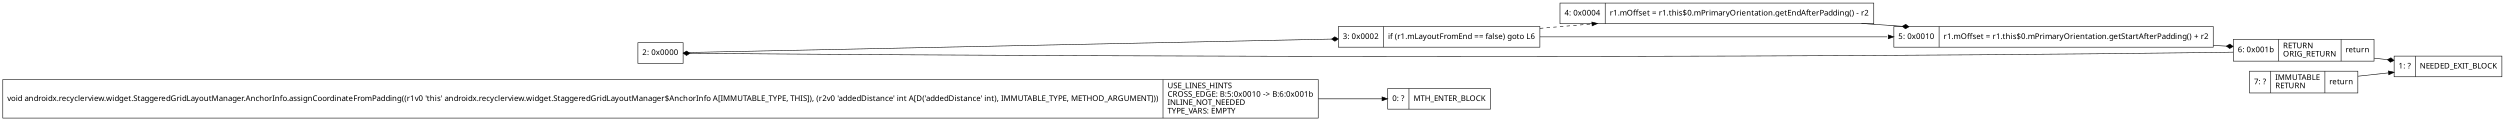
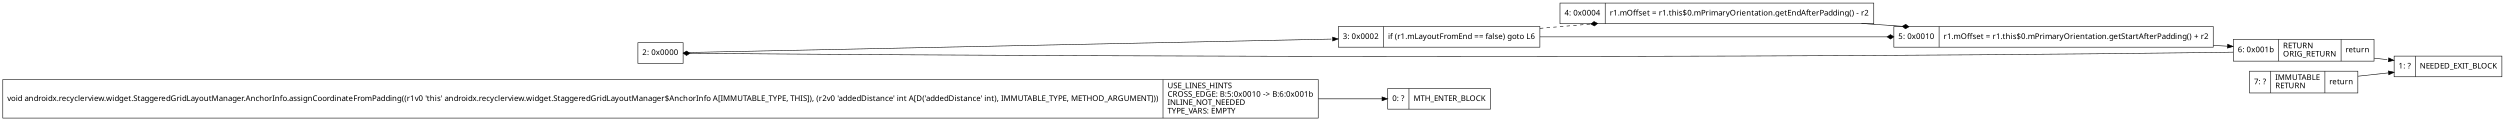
  digraph {
    fontname="Noto Sans"
    rankdir=LR
    node [fontname="Noto Sans" shape=record]
    edge [arrowhead=diamond fontname="Noto Sans"]
    n1 [label="{0\:\ ?|MTH_ENTER_BLOCK\l}"]
    n2 [label="{2\:\ 0x0000}"]
    n3 [label="{3\:\ 0x0002|if (r1.mLayoutFromEnd == false) goto L6\l}"]
    n4 [label="{4\:\ 0x0004|r1.mOffset = r1.this$0.mPrimaryOrientation.getEndAfterPadding() \- r2\l}"]
    n5 [label="{5\:\ 0x0010|r1.mOffset = r1.this$0.mPrimaryOrientation.getStartAfterPadding() + r2\l}"]
    n6 [label="{6\:\ 0x001b|RETURN\lORIG_RETURN\l|return\l}"]
    n7 [label="{7\:\ ?|IMMUTABLE\lRETURN\l|return\l}"]
    n8 [label="{1\:\ ?|NEEDED_EXIT_BLOCK\l}"]
    n9 [label="{void androidx.recyclerview.widget.StaggeredGridLayoutManager.AnchorInfo.assignCoordinateFromPadding((r1v0 'this' androidx.recyclerview.widget.StaggeredGridLayoutManager$AnchorInfo A[IMMUTABLE_TYPE, THIS]), (r2v0 'addedDistance' int A[D('addedDistance' int), IMMUTABLE_TYPE, METHOD_ARGUMENT]))  | USE_LINES_HINTS\lCROSS_EDGE: B:5:0x0010 \-\> B:6:0x001b\lINLINE_NOT_NEEDED\lTYPE_VARS: EMPTY\l}"]
-   n2 -> n3
-   n3 -> n4 [arrowhead=normal style=dashed]
-   n3 -> n5 [arrowhead=normal]
+   n2 -> n3 [arrowhead=normal]
+   n3 -> n4 [style=dashed]
+   n3 -> n5
    n4 -> n5
-   n5 -> n6
+   n5 -> n6 [arrowhead=normal]
    n6 -> n2
-   n6 -> n8
+   n6 -> n8 [arrowhead=normal]
    n7 -> n8 [arrowhead=normal]
    n9 -> n1 [arrowhead=normal]
  }
